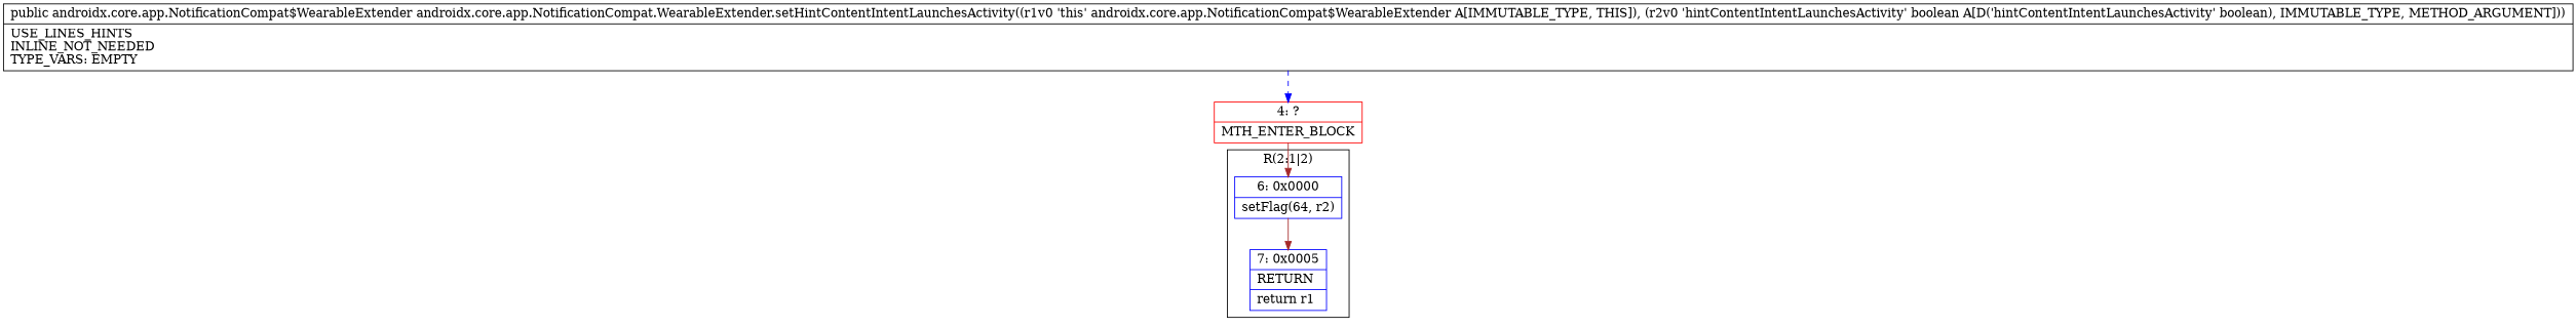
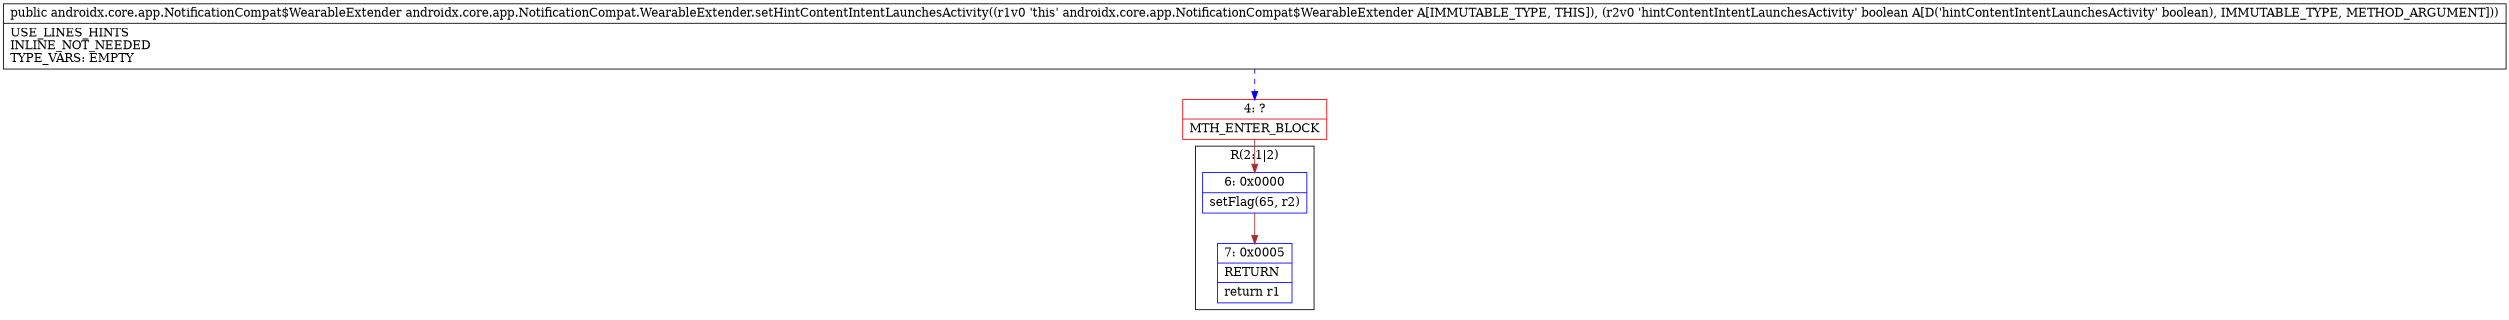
  digraph {
    node [color=blue shape=record]
    edge [color=brown style=solid]
-   n1 [label="{6\:\ 0x0000|setFlag(64, r2)\l}"]
+   n1 [label="{6\:\ 0x0000|setFlag(65, r2)\l}"]
    n2 [label="{7\:\ 0x0005|RETURN\l|return r1\l}"]
    n3 [color=red label="{4\:\ ?|MTH_ENTER_BLOCK\l}"]
    n4 [label="{public androidx.core.app.NotificationCompat$WearableExtender androidx.core.app.NotificationCompat.WearableExtender.setHintContentIntentLaunchesActivity((r1v0 'this' androidx.core.app.NotificationCompat$WearableExtender A[IMMUTABLE_TYPE, THIS]), (r2v0 'hintContentIntentLaunchesActivity' boolean A[D('hintContentIntentLaunchesActivity' boolean), IMMUTABLE_TYPE, METHOD_ARGUMENT]))  | USE_LINES_HINTS\lINLINE_NOT_NEEDED\lTYPE_VARS: EMPTY\l}" color=""]
    subgraph cluster_1 {
      label="R(2:1|2)"
      n1
      n2
    }
    n1 -> n2
    n3 -> n1
    n4 -> n3 [color=blue style=dashed]
  }
